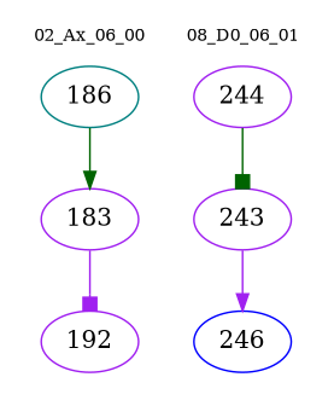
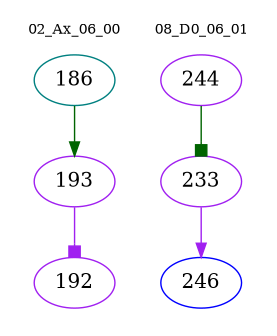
  digraph {
    node [color=purple]
    edge [arrowhead=normal color=darkgreen]
    n1 [color=teal label=186]
-   n2 [label=183]
+   n2 [label=193]
    n3 [label=192]
    n4 [label=244]
-   n5 [label=243]
+   n5 [label=233]
    n6 [color=blue label=246]
    subgraph cluster_1 {
      color=white
      fontsize=10
      label="02_Ax_06_00"
      n1
      n2
      n3
    }
    subgraph cluster_2 {
      color=white
      fontsize=10
      label="08_D0_06_01"
      n4
      n5
      n6
    }
    n1 -> n2
    n2 -> n3 [arrowhead=box color=purple]
    n4 -> n5 [arrowhead=box]
    n5 -> n6 [color=purple]
  }
